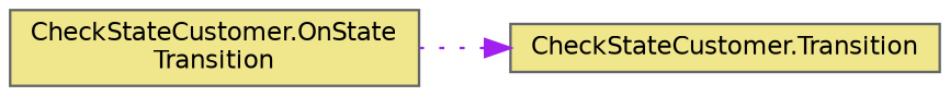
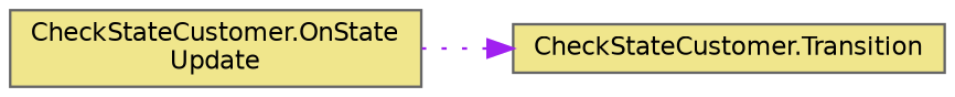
  digraph {
    rankdir=RL
    node [fillcolor=khaki fontname=Helvetica fontsize=10 shape=box style=filled]
    n1 [color=gray40 fontcolor=black height=0.2 label="CheckStateCustomer.Transition" width=0.4]
-   n2 [color=grey40 height=0.2 label="CheckStateCustomer.OnState\lTransition" width=0.4]
+   n2 [color=grey40 height=0.2 label="CheckStateCustomer.OnState\lUpdate" width=0.4]
    n1 -> n2 [color=purple dir=back fontname=Helvetica fontsize=10 labelfontname=Helvetica labelfontsize=10 style=dotted]
  }
